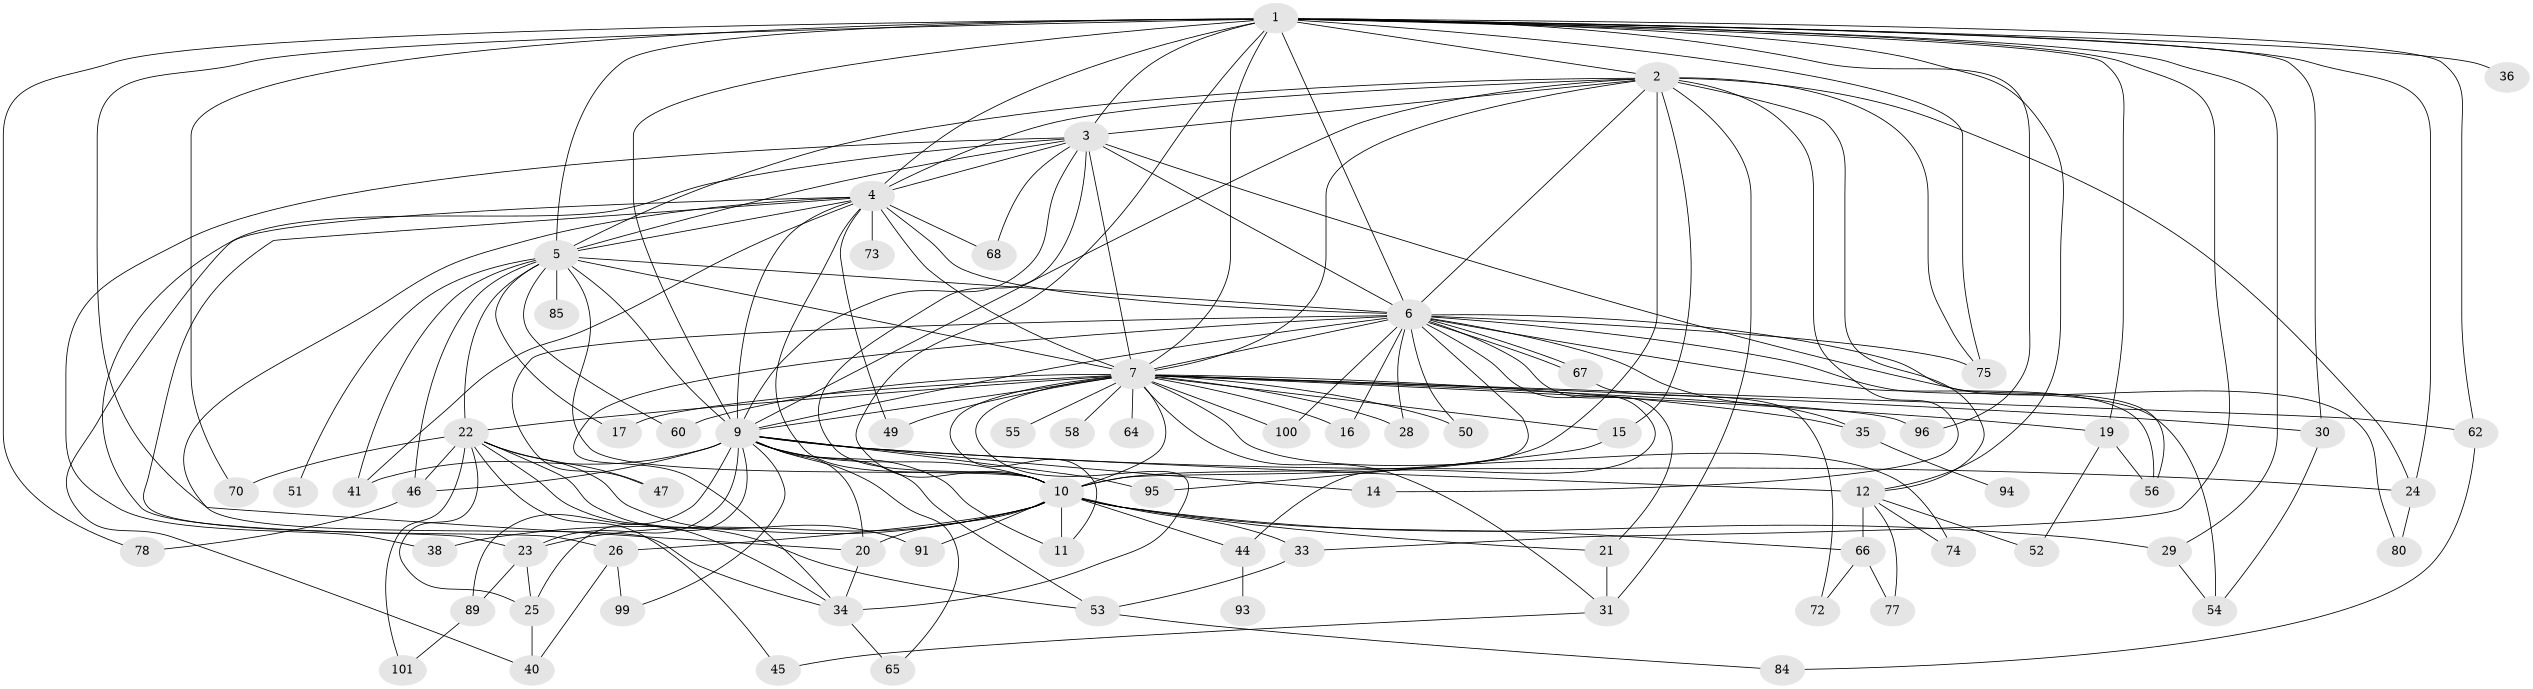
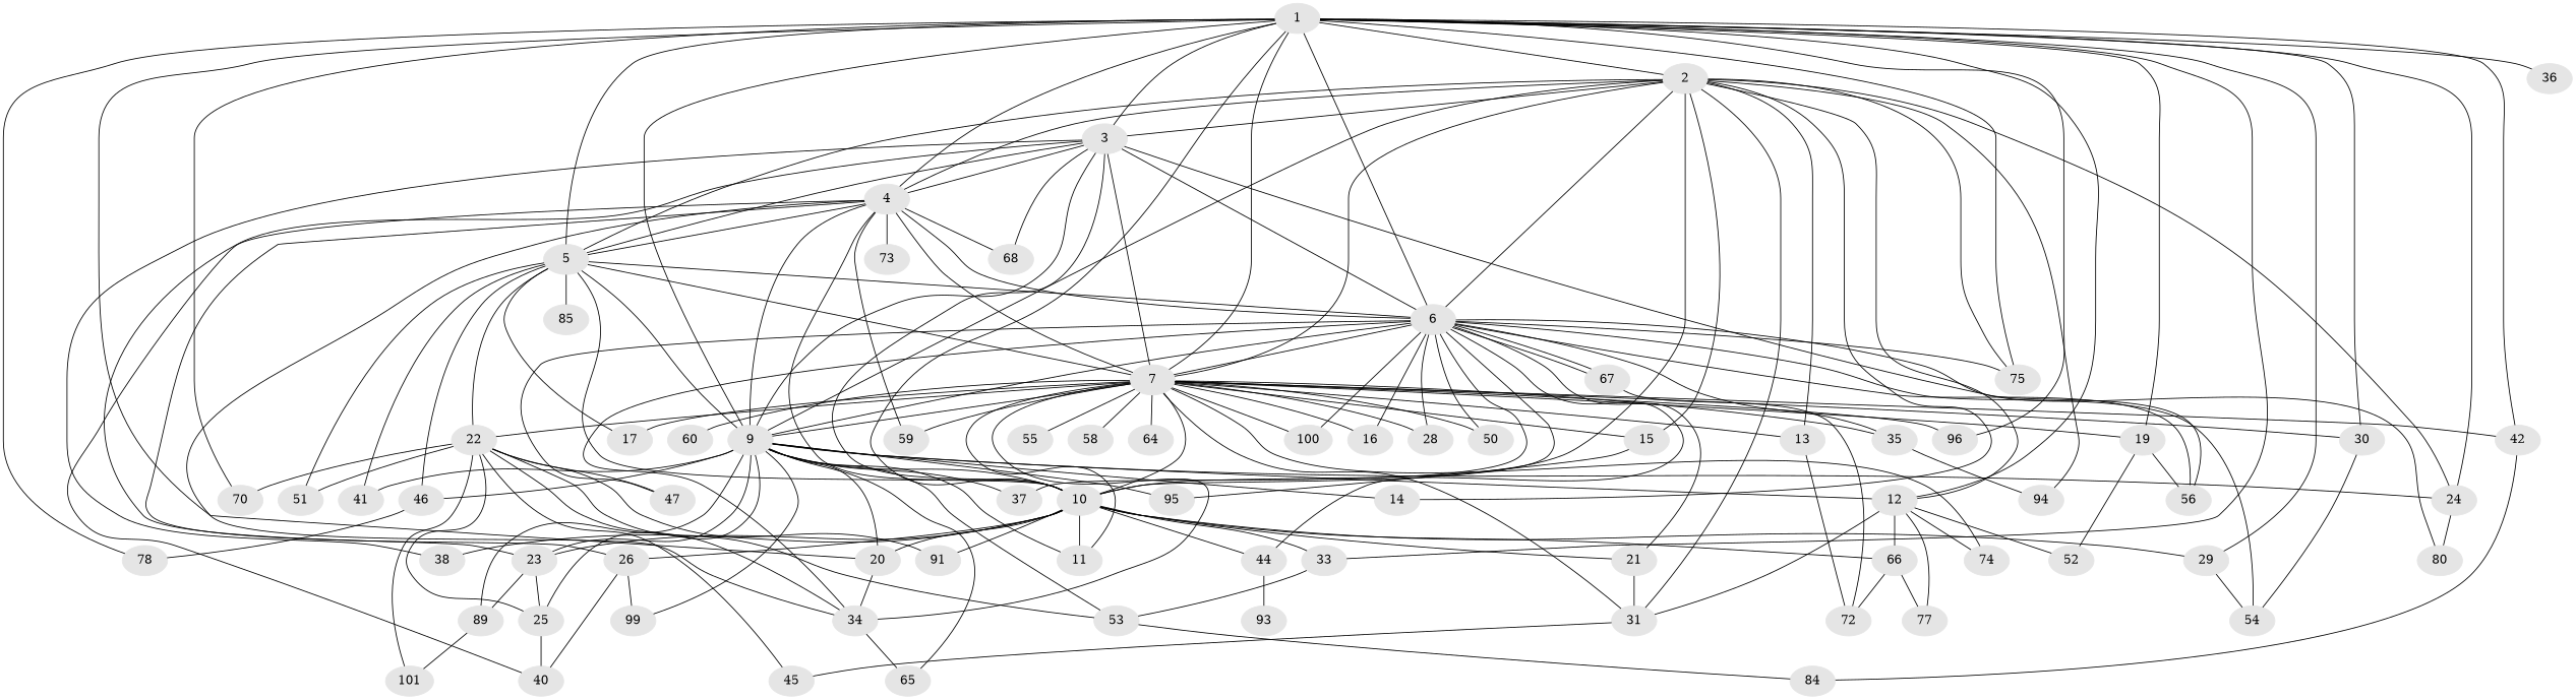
  graph {
    node [color=gray90 style=filled]
    1 [super="+57"]
    2 [super="+97"]
    3 [super="+39"]
    4 [super="+87"]
    5 [super="+63"]
    6 [super="+83"]
    7 [super="+8"]
    9 [super="+62"]
    10 [super="+27"]
    12 [super="+86"]
    19
    20 [super="+32"]
    24 [super="+76"]
    29
    30
    33
    36
-   42 [label=62]
+   42
    70
    75 [super="+88"]
    78
    96
+   13
    14
    15 [super="+18"]
    31 [super="+61"]
    94
    23 [super="+48"]
    38
    56 [super="+90"]
    68
    26
    34 [super="+98"]
    40 [super="+66"]
    41 [super="+81"]
-   49
+   49 [label=59]
    73
    17
    22 [super="+82"]
    46
    51
    60
    85
    16 [super="+43"]
    21
    28
    35
+   37
    44
    47
    50
    54
    67
    80
    100
    11 [super="+92"]
    55
    58
    64
    74
    25 [super="+59"]
    53 [super="+71"]
    65
    89
    95
    99
    n67 [label=66]
    91
    52
    77
    84
    72 [super="+79"]
    45
    101
    93
    1 -- 2
    1 -- 3
    1 -- 4 [weight=2]
    1 -- 5
    1 -- 6
    1 -- 7 [weight=2]
    1 -- 9
    1 -- 10 [weight=2]
    1 -- 12
    1 -- 19
    1 -- 20
    1 -- 24
    1 -- 29
    1 -- 30
    1 -- 33
    1 -- 36
    1 -- 42
    1 -- 70
    1 -- 75
    1 -- 78
    1 -- 96
    2 -- 3
    2 -- 4
    2 -- 5
    2 -- 6
    2 -- 7 [weight=3]
    2 -- 9
    2 -- 10
    2 -- 12
    2 -- 24
    2 -- 75
+   2 -- 13
    2 -- 14
    2 -- 15 [weight=2]
    2 -- 31
+   2 -- 94
    3 -- 4
    3 -- 5
    3 -- 6
    3 -- 7 [weight=3]
    3 -- 9
    3 -- 10
    3 -- 23
    3 -- 38
    3 -- 56
    3 -- 68
    4 -- 5
    4 -- 6
    4 -- 7 [weight=2]
    4 -- 9
    4 -- 10
    4 -- 68
    4 -- 26
    4 -- 34
    4 -- 40
-   4 -- 41
    4 -- 49
    4 -- 73
    5 -- 6
    5 -- 7 [weight=2]
    5 -- 9
    5 -- 10
    5 -- 41
    5 -- 17
    5 -- 22
    5 -- 46
    5 -- 51
-   5 -- 60
    5 -- 85 [weight=2]
    6 -- 7 [weight=2]
    6 -- 9
    6 -- 10
    6 -- 75
    6 -- 56
    6 -- 34
    6 -- 16 [weight=2]
    6 -- 21
    6 -- 28
    6 -- 35
+   6 -- 37
    6 -- 44
    6 -- 47
    6 -- 50
    6 -- 54
    6 -- 67
    6 -- 67
    6 -- 80
    6 -- 100
    7 -- 9 [weight=3]
    7 -- 10 [weight=2]
    7 -- 19
    7 -- 30
    7 -- 42
    7 -- 96
+   7 -- 13
    7 -- 15
    7 -- 31
    7 -- 34
    7 -- 49
    7 -- 17
    7 -- 22 [weight=2]
    7 -- 60
    7 -- 16
    7 -- 28
    7 -- 35
    7 -- 50
    7 -- 100
    7 -- 11
    7 -- 55 [weight=2]
    7 -- 58 [weight=2]
    7 -- 64 [weight=2]
    7 -- 74
    9 -- 10
    9 -- 12
    9 -- 20 [weight=2]
    9 -- 24
    9 -- 14
    9 -- 23
    9 -- 41
    9 -- 46
+   9 -- 37
    9 -- 11
    9 -- 25
    9 -- 53
    9 -- 65
    9 -- 89
    9 -- 95
    9 -- 99
    10 -- 20
    10 -- 29
    10 -- 33
    10 -- 23
    10 -- 38
    10 -- 26
    10 -- 21
    10 -- 44
    10 -- 11
    10 -- n67
    10 -- 91
+   12 -- 31
    12 -- 74
    12 -- n67
    12 -- 52
    12 -- 77
    19 -- 56
    19 -- 52
    20 -- 34
    24 -- 80
    29 -- 54
    30 -- 54
    33 -- 53
    42 -- 84
+   13 -- 72
    15 -- 95
    31 -- 45
    23 -- 25
    23 -- 89
    26 -- 40
    26 -- 99
    34 -- 65
    22 -- 70
    22 -- 34
-   22 -- 46
+   22 -- 51
    22 -- 47
    22 -- 25
    22 -- 53
    22 -- 91
    22 -- 45
    22 -- 101
    46 -- 78
    21 -- 31
    35 -- 94
    44 -- 93
    67 -- 72
    25 -- 40
    53 -- 84
    89 -- 101
    n67 -- 77
    n67 -- 72
  }
